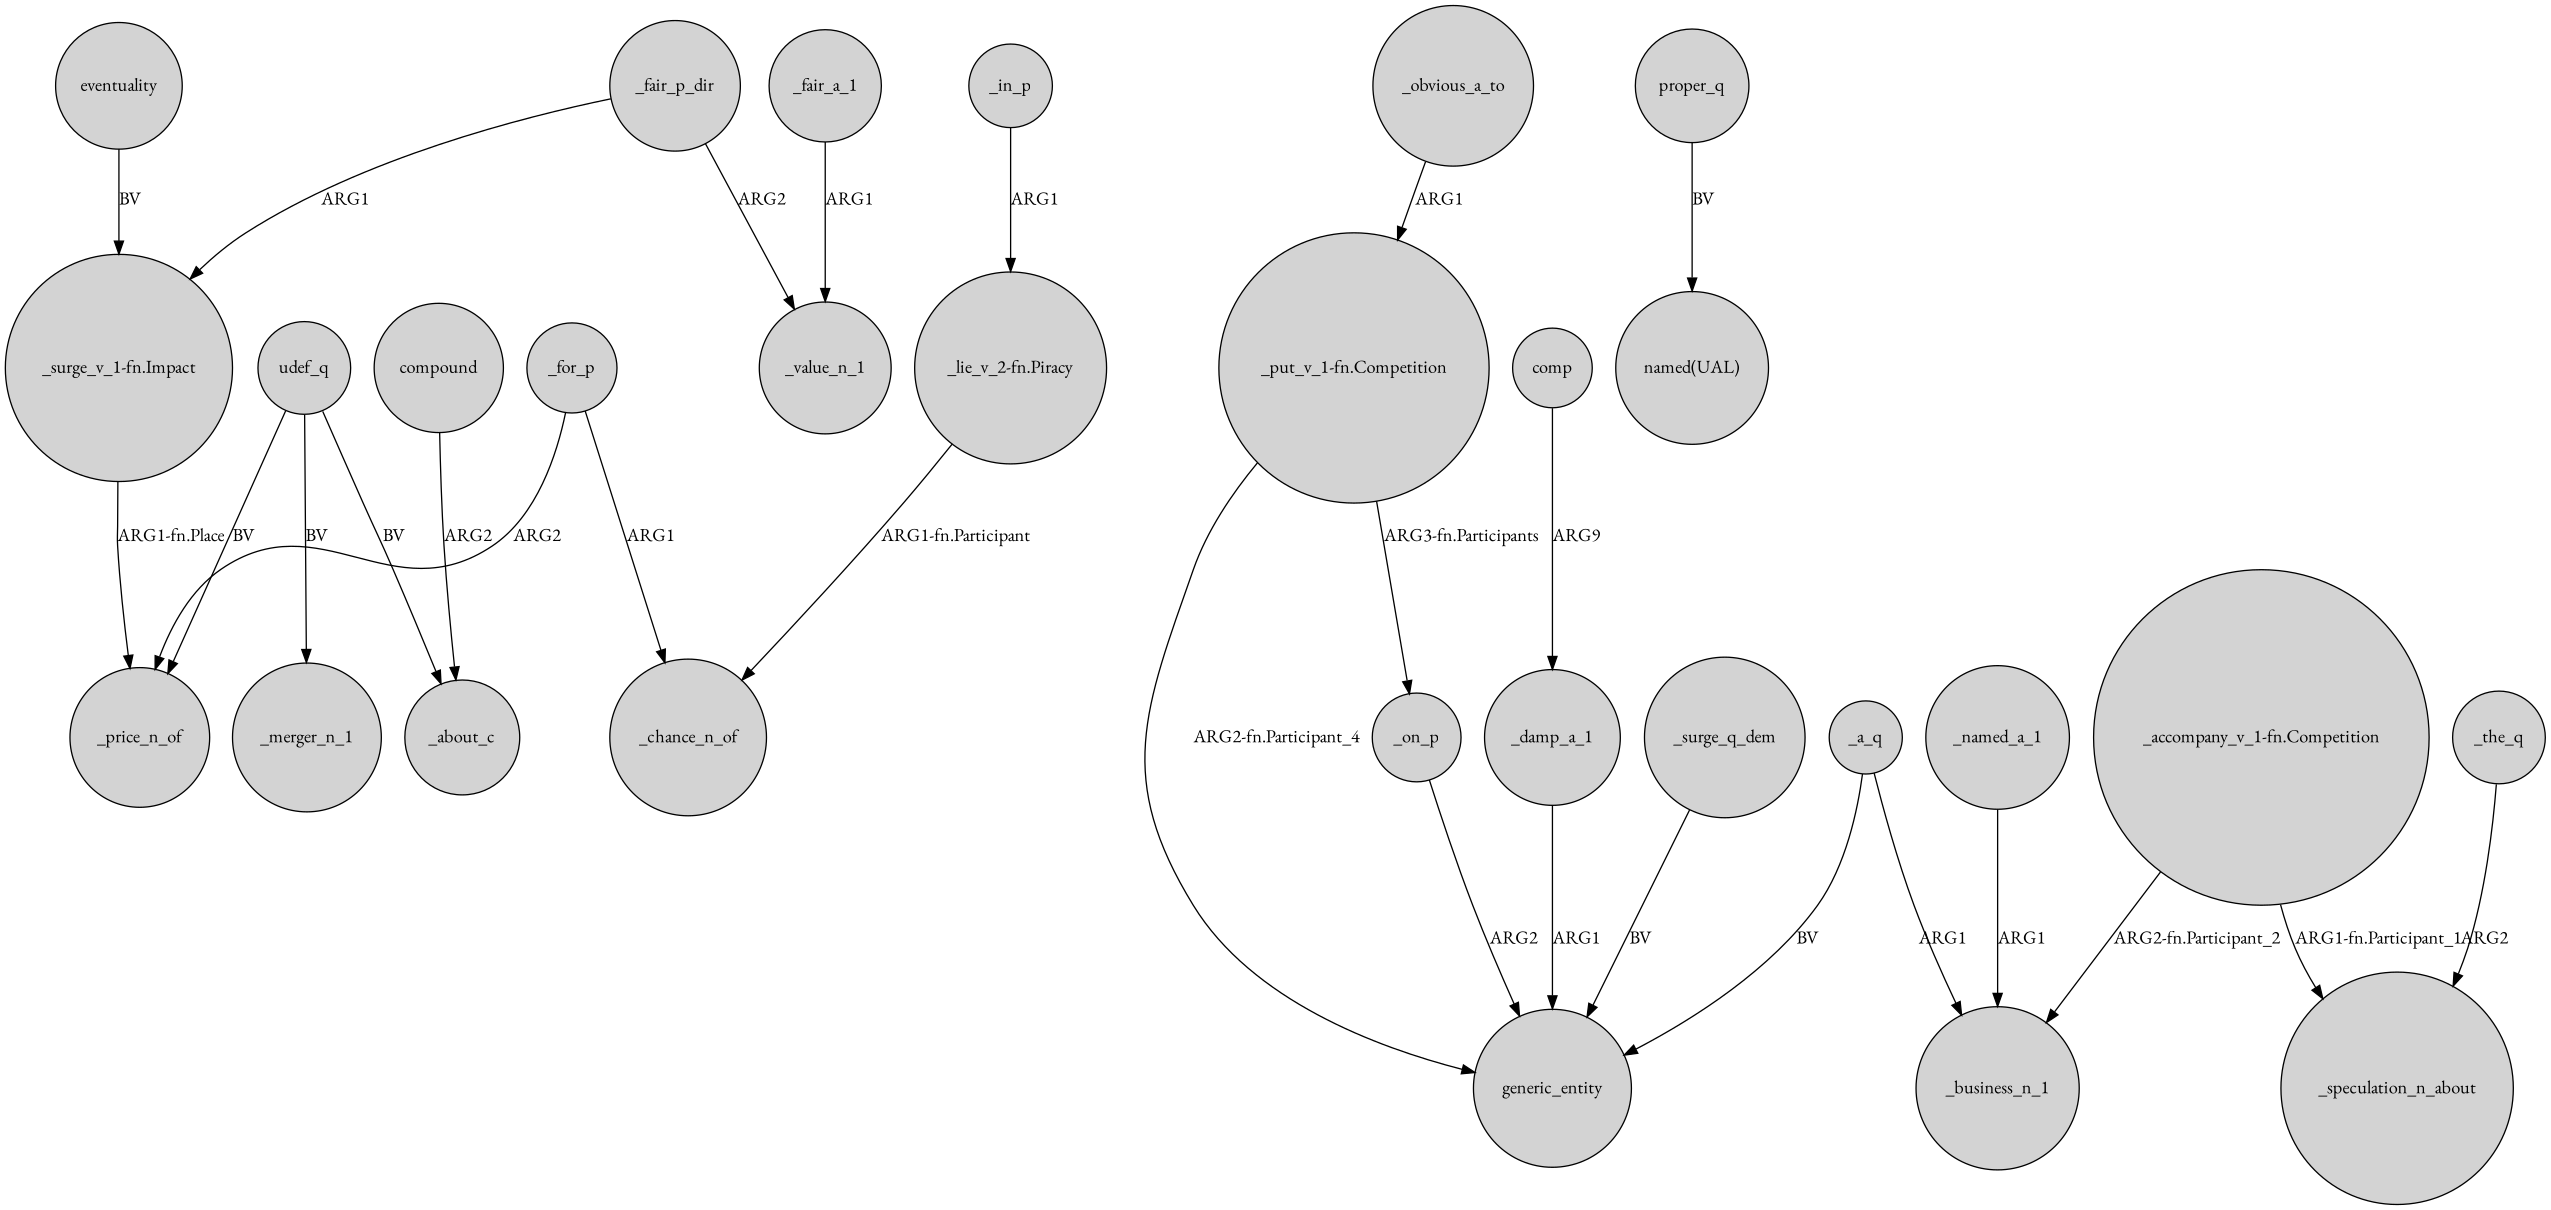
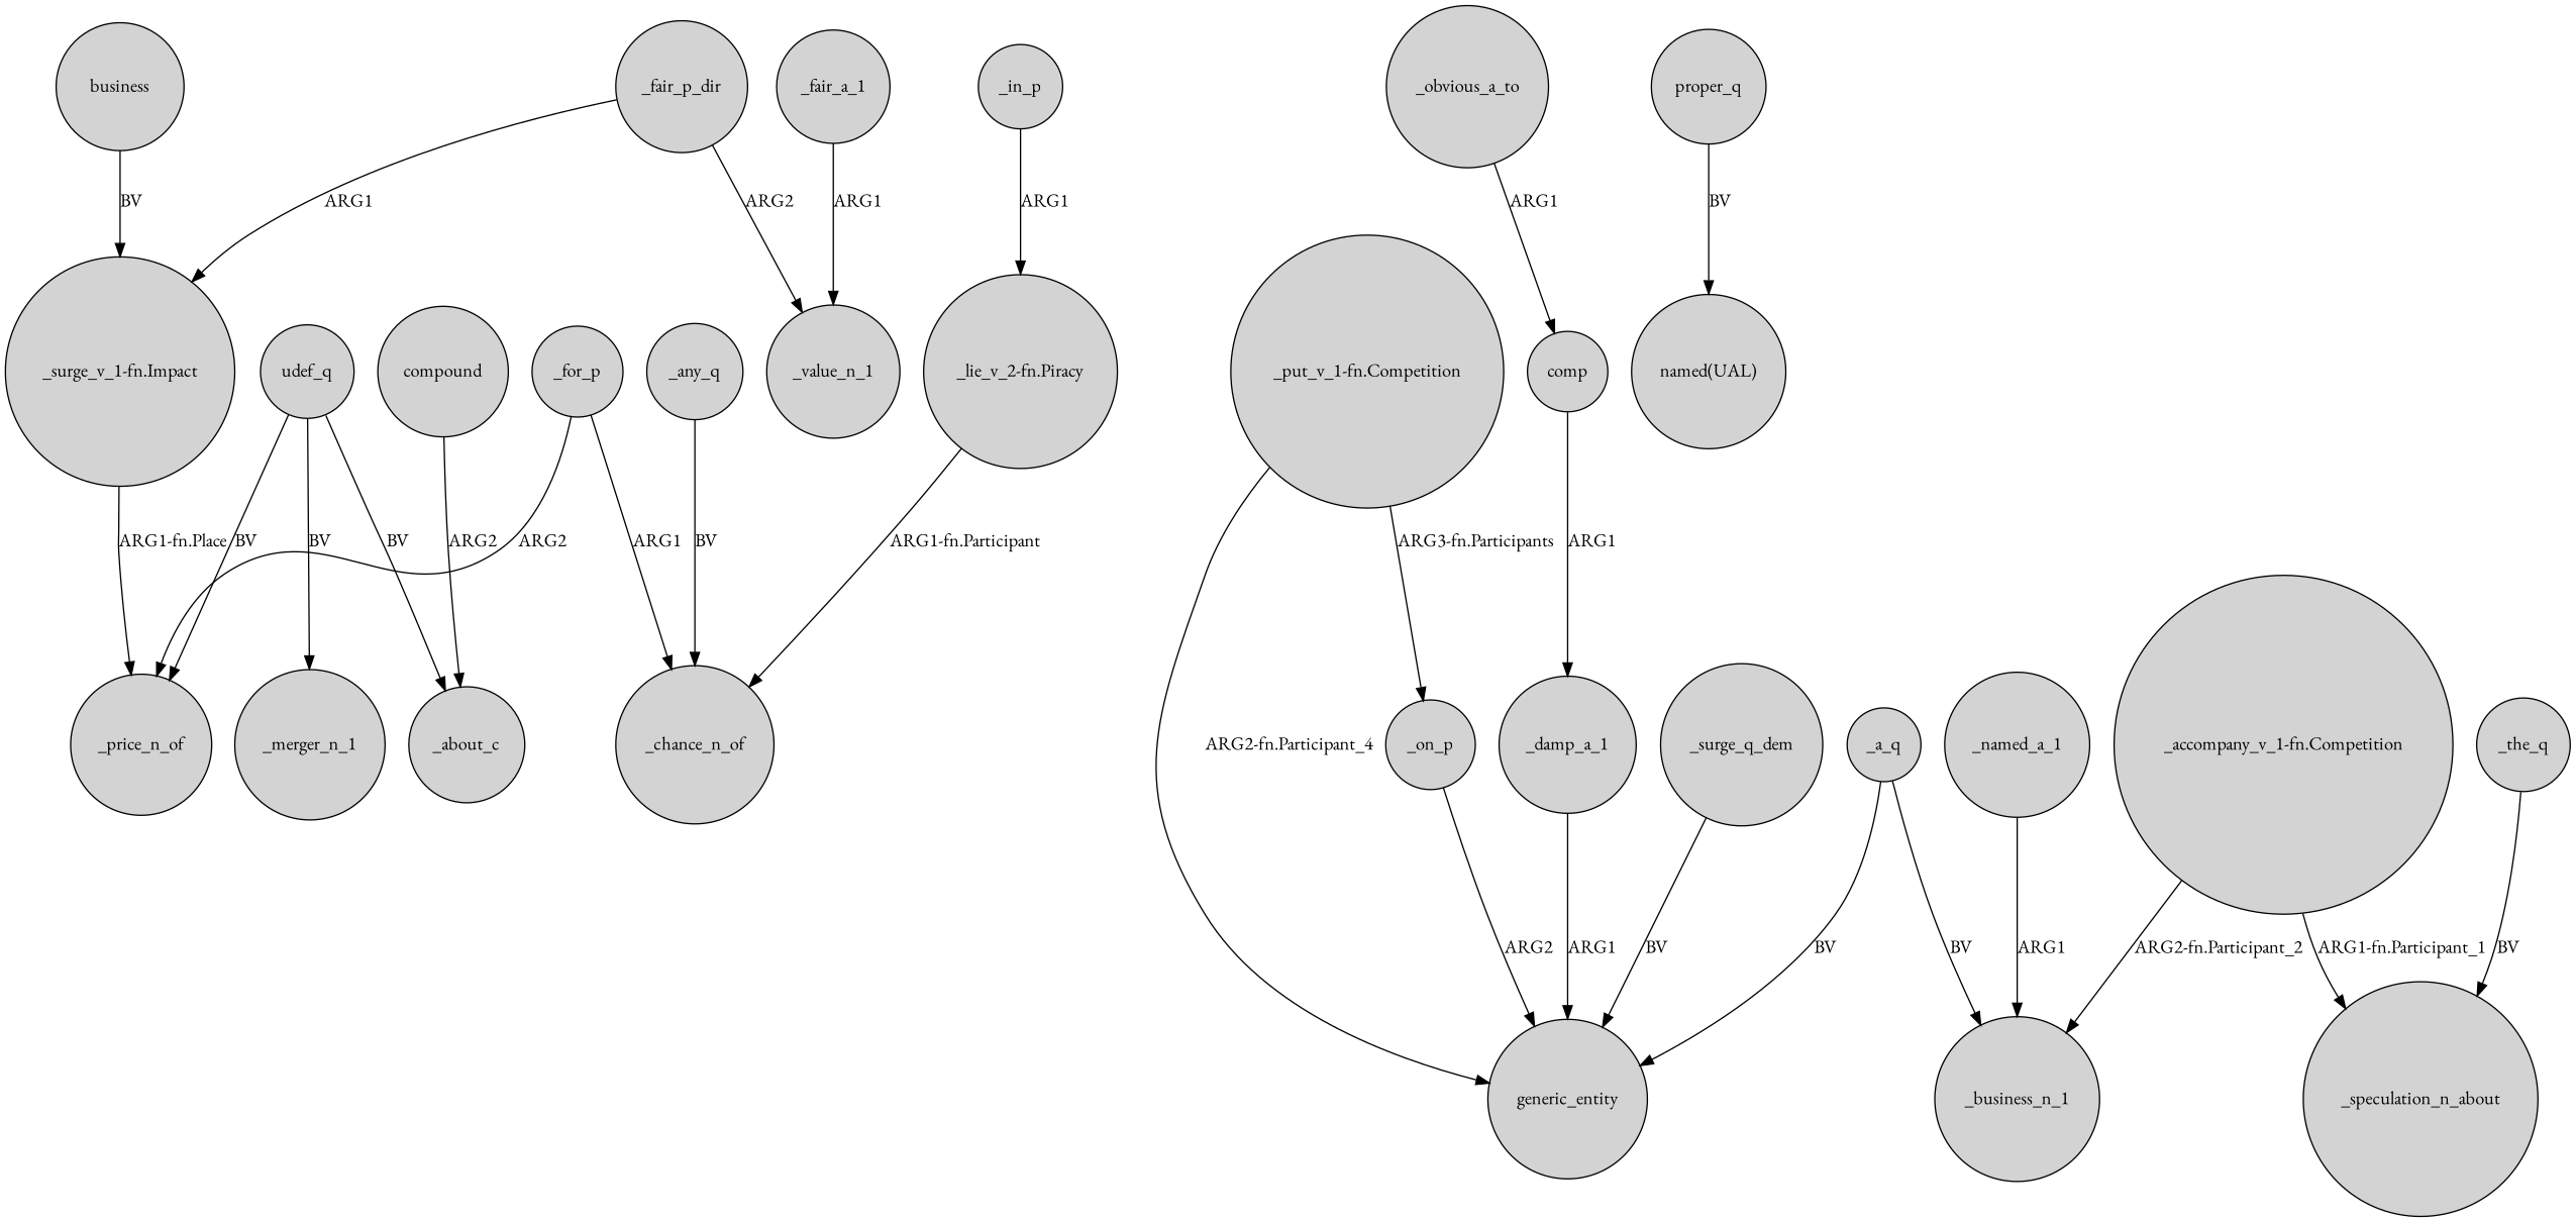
  digraph {
    fontname="EB Garamond"
    node [fontname="EB Garamond" shape=circle style=filled]
    edge [fontname="EB Garamond"]
    n1 [label=_fair_p_dir]
    "_surge_v_1-fn.Impact"
    _value_n_1
    _price_n_of
+   _any_q
    _chance_n_of
    _obvious_a_to
    "_put_v_1-fn.Competition"
    generic_entity
    _on_p
    comp
    _damp_a_1
    udef_q
    n14 [label=_about_c]
    _merger_n_1
    _a_q
    _business_n_1
    _for_p
    compound
    _in_p
    "_lie_v_2-fn.Piracy"
    n22 [label=_named_a_1]
    proper_q
    "named(UAL)"
    "_accompany_v_1-fn.Competition"
    _speculation_n_about
-   eventuality
+   eventuality [label=business]
    _fair_a_1
    _the_q
    n30 [label=_surge_q_dem]
    n1 -> "_surge_v_1-fn.Impact" [label=ARG1]
    n1 -> _value_n_1 [label=ARG2]
    "_surge_v_1-fn.Impact" -> _price_n_of [label="ARG1-fn.Place"]
-   _obvious_a_to -> "_put_v_1-fn.Competition" [label=ARG1]
+   _any_q -> _chance_n_of [label=BV]
+   _obvious_a_to -> comp [label=ARG1]
    "_put_v_1-fn.Competition" -> generic_entity [label="ARG2-fn.Participant_4"]
    "_put_v_1-fn.Competition" -> _on_p [label="ARG3-fn.Participants"]
    _on_p -> generic_entity [label=ARG2]
-   comp -> _damp_a_1 [label=ARG9]
+   comp -> _damp_a_1 [label=ARG1]
    _damp_a_1 -> generic_entity [label=ARG1]
    udef_q -> _price_n_of [label=BV]
    udef_q -> n14 [label=BV]
    udef_q -> _merger_n_1 [label=BV]
    _a_q -> generic_entity [label=BV]
-   _a_q -> _business_n_1 [label=ARG1]
+   _a_q -> _business_n_1 [label=BV]
    _for_p -> _price_n_of [label=ARG2]
    _for_p -> _chance_n_of [label=ARG1]
    compound -> n14 [label=ARG2]
    _in_p -> "_lie_v_2-fn.Piracy" [label=ARG1]
    "_lie_v_2-fn.Piracy" -> _chance_n_of [label="ARG1-fn.Participant"]
    n22 -> _business_n_1 [label=ARG1]
    proper_q -> "named(UAL)" [label=BV]
    "_accompany_v_1-fn.Competition" -> _business_n_1 [label="ARG2-fn.Participant_2"]
    "_accompany_v_1-fn.Competition" -> _speculation_n_about [label="ARG1-fn.Participant_1"]
    eventuality -> "_surge_v_1-fn.Impact" [label=BV]
    _fair_a_1 -> _value_n_1 [label=ARG1]
-   _the_q -> _speculation_n_about [label=ARG2]
+   _the_q -> _speculation_n_about [label=BV]
    n30 -> generic_entity [label=BV]
  }
